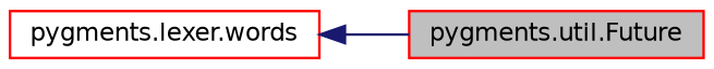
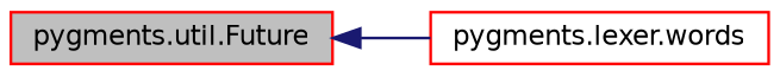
  digraph {
    rankdir=LR
    node [color=red fontname=Helvetica fontsize=10 shape=record style=filled]
    n1 [fillcolor=grey75 fontcolor=black height=0.2 label="pygments.util.Future" width=0.4]
    n2 [fillcolor=white height=0.2 label="pygments.lexer.words" width=0.4]
-   n2 -> n1 [color=midnightblue dir=back fontname=Helvetica fontsize=10 labelfontname=Helvetica labelfontsize=10 style=solid]
+   n1 -> n2 [color=midnightblue dir=back fontname=Helvetica fontsize=10 labelfontname=Helvetica labelfontsize=10 style=solid]
  }
